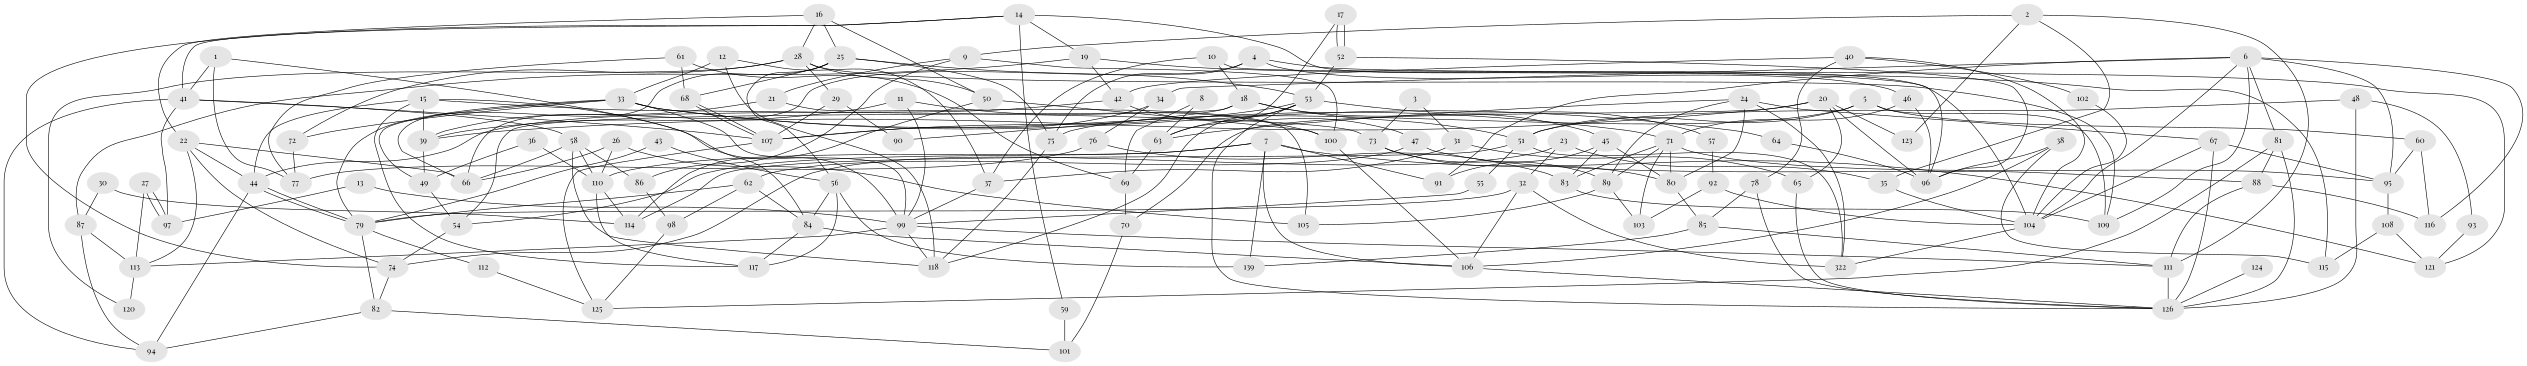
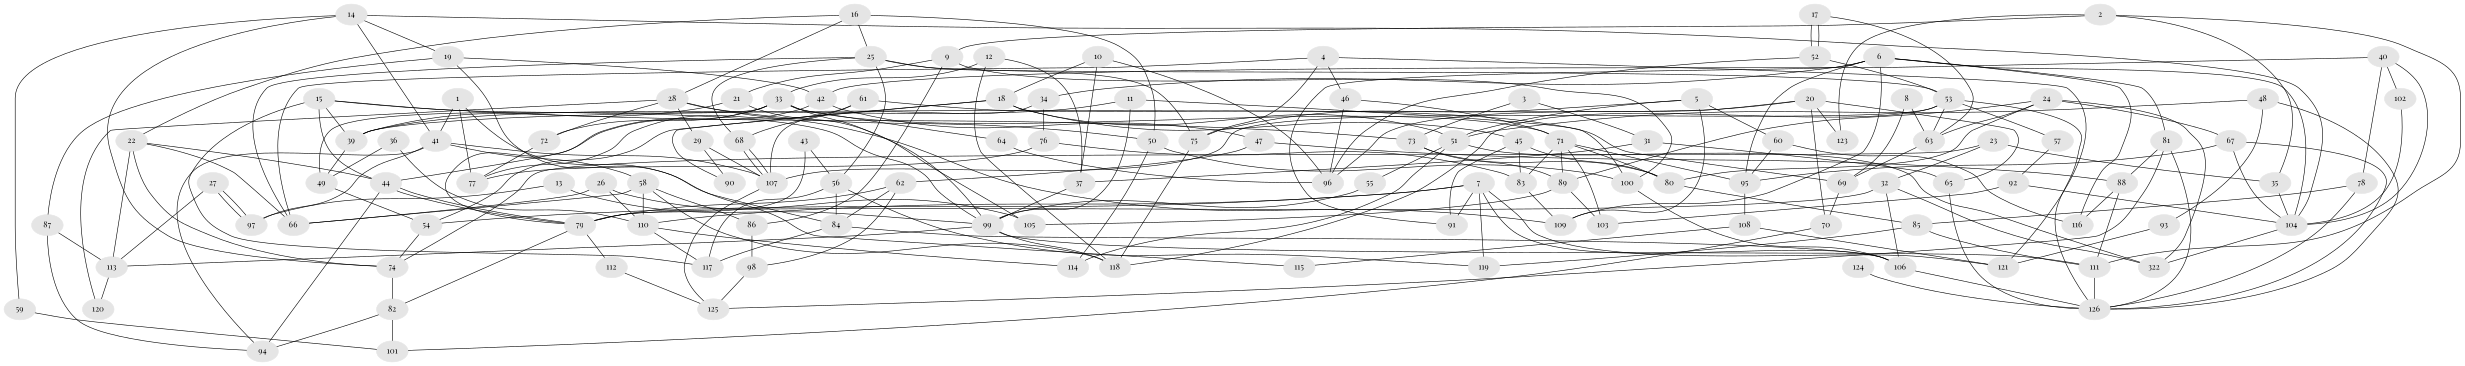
  graph {
    fontname="Playfair Display"
    node [color=gray90 fontname="Playfair Display" style=filled]
    edge [fontname="Playfair Display"]
    1
    41
    77
    84
    97
    107
    58
    94
    106
    117
    2
    9
    35
    111
    123
    21
    86
    100
    104
    126
    3
    31
    73
    37
    65
    80
    89
    4
    46
    66
    75
    121
    96
    71
    118
    5
    51
    60
    109
    n40 [label=322]
    114
    55
    95
    116
    6
    34
    81
    91
    76
    88
    125
    108
    7
    54
    110
-   119 [label=139]
+   119
    74
    8
    63
    69
    70
    39
    105
    98
    10
    18
    45
    90
    99
    11
    49
    113
    12
    33
    72
    79
    64
    13
    14
    19
    59
    42
    87
    115
    101
    82
    15
    44
    16
    22
    25
    28
    50
    53
    56
    68
    29
    120
    17
    52
    83
    47
    20
    23
    32
    24
    67
    85
    103
    57
    26
    27
-   30
    112
    36
-   38
    40
    78
    102
    62
    43
    48
    93
    92
    61
    124
    1 -- 41
    1 -- 77
    1 -- 84
    41 -- 97
    41 -- 107
    41 -- 58
    41 -- 94
    84 -- 106
    84 -- 117
    107 -- 125
    58 -- 86
    58 -- 66
    58 -- 118
    58 -- 110
    106 -- 126
    2 -- 9
    2 -- 35
    2 -- 111
    2 -- 123
    9 -- 21
    9 -- 86
    9 -- 100
    35 -- 104
    111 -- 126
    21 -- 39
    21 -- 105
    86 -- 98
    100 -- 106
    104 -- n40
    3 -- 31
    3 -- 73
    31 -- 37
    31 -- 65
    73 -- 80
    73 -- 89
    37 -- 99
    65 -- 126
    80 -- 85
    89 -- 105
    89 -- 103
    4 -- 46
    4 -- 66
    4 -- 75
    4 -- 121
    46 -- 96
    46 -- 71
    75 -- 118
    71 -- 80
    71 -- 89
    71 -- 95
    71 -- 83
    71 -- 103
    5 -- 75
    5 -- 51
    5 -- 60
    5 -- 109
    51 -- n40
    51 -- 114
    51 -- 55
    60 -- 95
    60 -- 116
    55 -- 99
    95 -- 108
    6 -- 104
    6 -- 109
    6 -- 95
    6 -- 116
    6 -- 34
    6 -- 81
    6 -- 91
    34 -- 107
    34 -- 76
    81 -- 126
    81 -- 88
    81 -- 125
    76 -- 77
    76 -- 83
    88 -- 111
    88 -- 116
    108 -- 121
    108 -- 115
    7 -- 106
    7 -- 121
    7 -- 91
    7 -- 54
    7 -- 110
    7 -- 119
    54 -- 74
    110 -- 117
    110 -- 114
    74 -- 82
    8 -- 63
    8 -- 69
    63 -- 69
    69 -- 70
    70 -- 101
    39 -- 49
    98 -- 125
    10 -- 37
    10 -- 96
    10 -- 18
    18 -- 51
    18 -- 54
    18 -- 45
    18 -- 90
    45 -- 80
    45 -- 91
    45 -- 83
    99 -- 111
    99 -- 118
    99 -- 113
    11 -- 100
    11 -- 39
    11 -- 99
    49 -- 54
    113 -- 120
    12 -- 37
    12 -- 118
    12 -- 33
    33 -- 71
    33 -- 99
    33 -- 49
    33 -- 72
    33 -- 79
    33 -- 64
    72 -- 77
    79 -- 82
    79 -- 112
    64 -- 96
    13 -- 97
    13 -- 99
    14 -- 41
    14 -- 104
    14 -- 74
    14 -- 19
    14 -- 59
    19 -- 42
    19 -- 87
    19 -- 115
    59 -- 101
    42 -- 44
    42 -- 47
    87 -- 94
    87 -- 113
    82 -- 94
    82 -- 101
    15 -- 117
    15 -- 73
    15 -- 39
    15 -- 99
    15 -- 44
    44 -- 94
    44 -- 79
    44 -- 79
    16 -- 22
    16 -- 25
    16 -- 28
    16 -- 50
    22 -- 66
    22 -- 74
    22 -- 113
    22 -- 44
    25 -- 66
    25 -- 75
    25 -- 53
    25 -- 56
    25 -- 68
    28 -- 109
    28 -- 72
    28 -- 50
    28 -- 29
    28 -- 120
    50 -- 100
    50 -- 114
    53 -- 107
    53 -- 126
    53 -- 118
    53 -- 63
    53 -- 57
    56 -- 84
    56 -- 117
    56 -- 119
    68 -- 107
    68 -- 107
    29 -- 107
    29 -- 90
    17 -- 63
    17 -- 52
    17 -- 52
    52 -- 96
    52 -- 53
    83 -- 109
    47 -- 88
    47 -- 62
    20 -- 123
    20 -- 65
    20 -- 96
    20 -- 70
    20 -- 39
    23 -- 35
    23 -- 74
    23 -- 32
    32 -- 106
    32 -- n40
    32 -- 79
    24 -- 80
    24 -- 89
    24 -- n40
    24 -- 63
    24 -- 67
    67 -- 104
    67 -- 126
    67 -- 95
    85 -- 111
    85 -- 119
    57 -- 92
    26 -- 66
    26 -- 110
    26 -- 105
    27 -- 97
    27 -- 97
    27 -- 113
-   30 -- 114
-   30 -- 87
    112 -- 125
    36 -- 110
    36 -- 49
-   38 -- 106
-   38 -- 96
-   38 -- 115
    40 -- 104
    40 -- 42
    40 -- 78
    40 -- 102
    78 -- 126
    78 -- 85
    102 -- 104
    62 -- 84
    62 -- 98
    62 -- 79
    43 -- 79
    43 -- 56
    48 -- 126
    48 -- 51
    48 -- 93
    93 -- 121
    92 -- 104
    92 -- 103
    61 -- 77
    61 -- 69
    61 -- 68
    124 -- 126
  }
